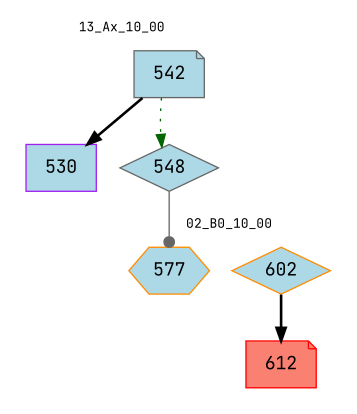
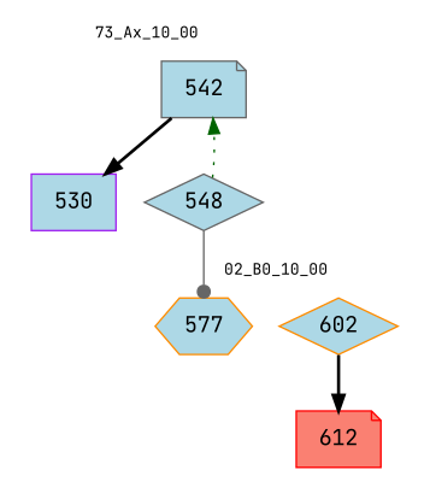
  digraph {
    fontname="JetBrains Mono"
    node [color=gray40 fillcolor=lightblue fontname="JetBrains Mono" shape=note style=filled]
    edge [arrowhead=normal color=black fontname="JetBrains Mono" style=bold]
    n1 [label=542]
    n2 [color=purple label=530 shape=box]
    n3 [label=548 shape=diamond]
    n4 [color=darkorange label=602 shape=diamond]
    n5 [color=darkorange label=577 shape=hexagon]
    n6 [color=red fillcolor=salmon label=612]
    subgraph cluster_1 {
      color=white
      fontsize=10
-     label="13_Ax_10_00"
+     label="73_Ax_10_00"
      n1
      n2
      n3
    }
    subgraph cluster_2 {
      color=white
      fontsize=10
      label="02_B0_10_00"
      n4
      n5
      n6
    }
    n1 -> n2
-   n1 -> n3 [color=darkgreen style=dotted]
+   n3 -> n1 [color=darkgreen style=dotted]
    n3 -> n5 [arrowhead=dot color=gray40 style=solid]
    n4 -> n6
  }
